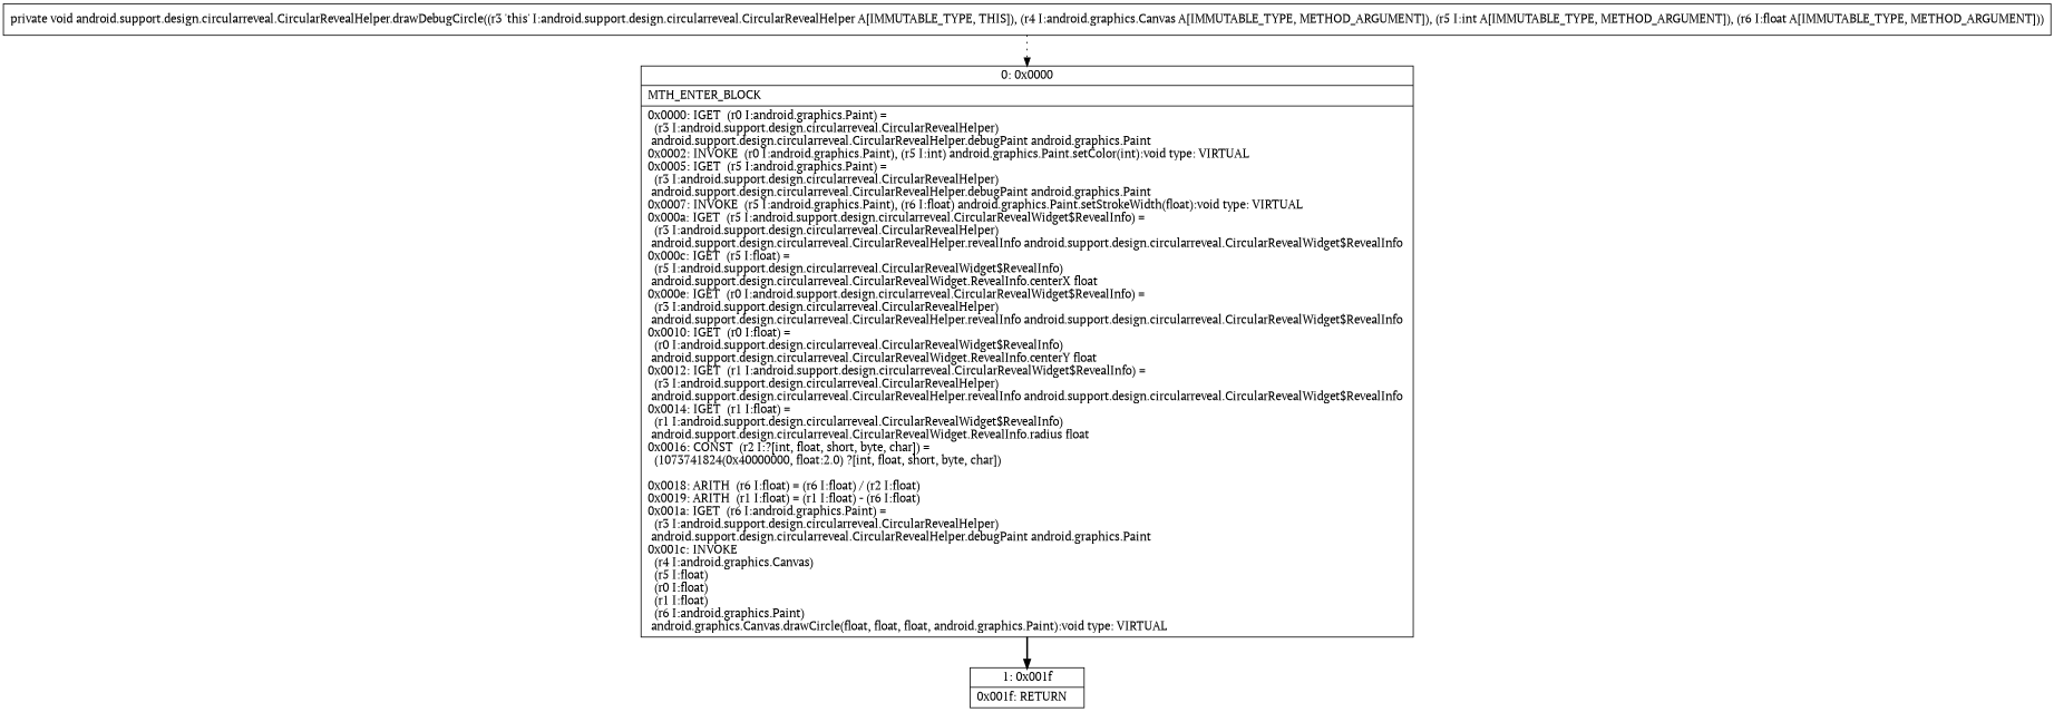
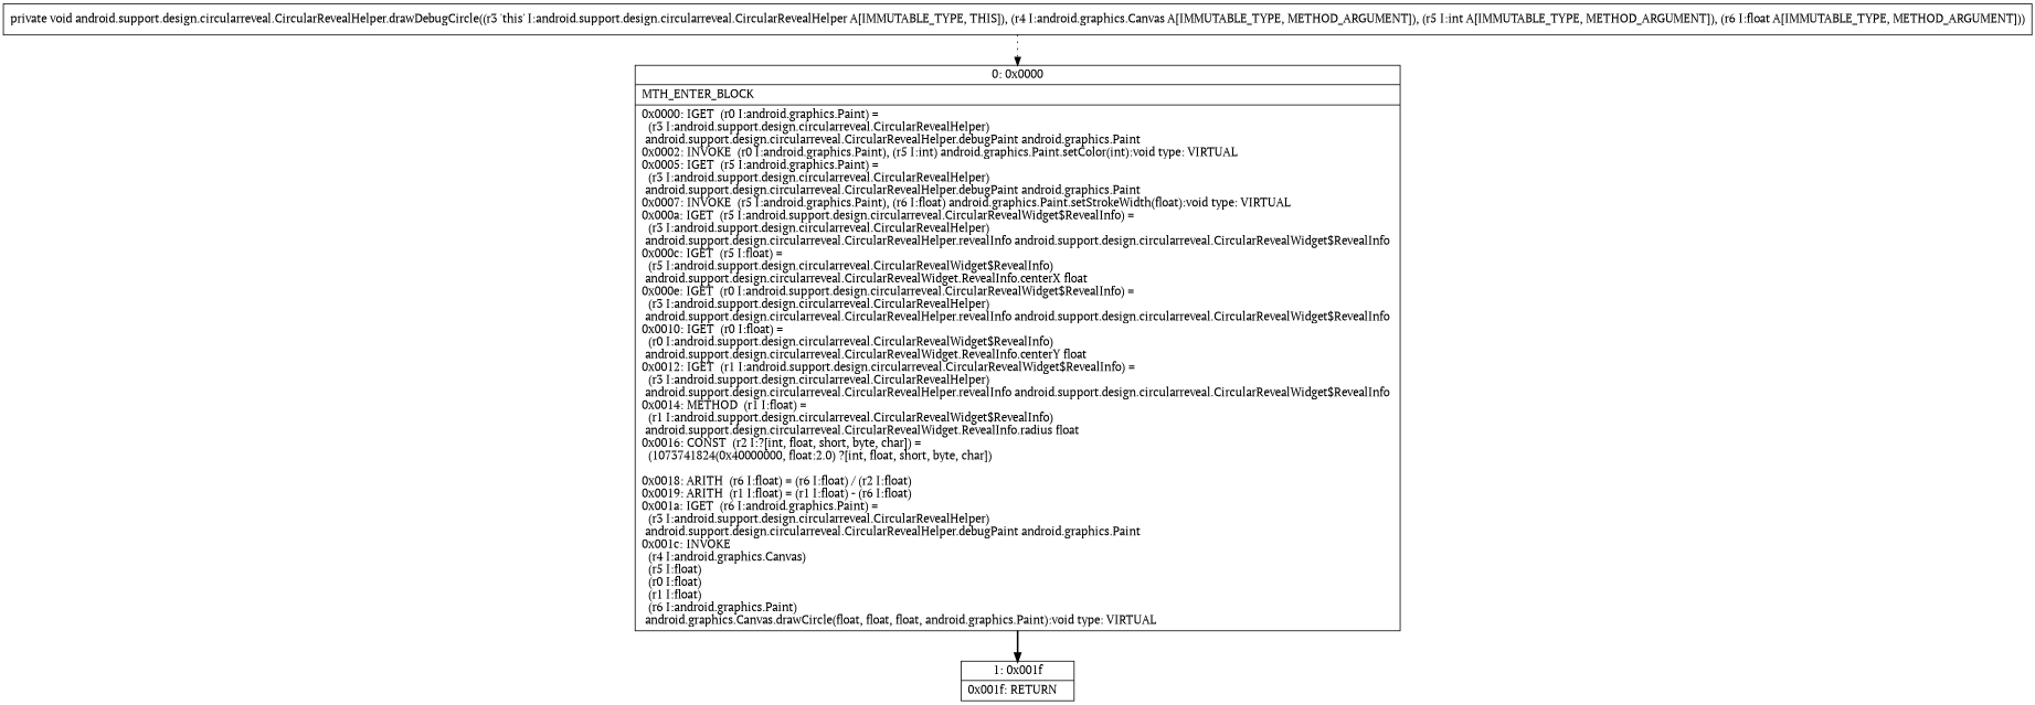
  digraph {
    fontname="PT Serif"
    node [shape=record fontname="PT Serif"]
    edge [fontname="PT Serif"]
-   n1 [label="{0\:\ 0x0000|MTH_ENTER_BLOCK\l|0x0000: IGET  (r0 I:android.graphics.Paint) = \l  (r3 I:android.support.design.circularreveal.CircularRevealHelper)\l android.support.design.circularreveal.CircularRevealHelper.debugPaint android.graphics.Paint \l0x0002: INVOKE  (r0 I:android.graphics.Paint), (r5 I:int) android.graphics.Paint.setColor(int):void type: VIRTUAL \l0x0005: IGET  (r5 I:android.graphics.Paint) = \l  (r3 I:android.support.design.circularreveal.CircularRevealHelper)\l android.support.design.circularreveal.CircularRevealHelper.debugPaint android.graphics.Paint \l0x0007: INVOKE  (r5 I:android.graphics.Paint), (r6 I:float) android.graphics.Paint.setStrokeWidth(float):void type: VIRTUAL \l0x000a: IGET  (r5 I:android.support.design.circularreveal.CircularRevealWidget$RevealInfo) = \l  (r3 I:android.support.design.circularreveal.CircularRevealHelper)\l android.support.design.circularreveal.CircularRevealHelper.revealInfo android.support.design.circularreveal.CircularRevealWidget$RevealInfo \l0x000c: IGET  (r5 I:float) = \l  (r5 I:android.support.design.circularreveal.CircularRevealWidget$RevealInfo)\l android.support.design.circularreveal.CircularRevealWidget.RevealInfo.centerX float \l0x000e: IGET  (r0 I:android.support.design.circularreveal.CircularRevealWidget$RevealInfo) = \l  (r3 I:android.support.design.circularreveal.CircularRevealHelper)\l android.support.design.circularreveal.CircularRevealHelper.revealInfo android.support.design.circularreveal.CircularRevealWidget$RevealInfo \l0x0010: IGET  (r0 I:float) = \l  (r0 I:android.support.design.circularreveal.CircularRevealWidget$RevealInfo)\l android.support.design.circularreveal.CircularRevealWidget.RevealInfo.centerY float \l0x0012: IGET  (r1 I:android.support.design.circularreveal.CircularRevealWidget$RevealInfo) = \l  (r3 I:android.support.design.circularreveal.CircularRevealHelper)\l android.support.design.circularreveal.CircularRevealHelper.revealInfo android.support.design.circularreveal.CircularRevealWidget$RevealInfo \l0x0014: IGET  (r1 I:float) = \l  (r1 I:android.support.design.circularreveal.CircularRevealWidget$RevealInfo)\l android.support.design.circularreveal.CircularRevealWidget.RevealInfo.radius float \l0x0016: CONST  (r2 I:?[int, float, short, byte, char]) = \l  (1073741824(0x40000000, float:2.0) ?[int, float, short, byte, char])\l \l0x0018: ARITH  (r6 I:float) = (r6 I:float) \/ (r2 I:float) \l0x0019: ARITH  (r1 I:float) = (r1 I:float) \- (r6 I:float) \l0x001a: IGET  (r6 I:android.graphics.Paint) = \l  (r3 I:android.support.design.circularreveal.CircularRevealHelper)\l android.support.design.circularreveal.CircularRevealHelper.debugPaint android.graphics.Paint \l0x001c: INVOKE  \l  (r4 I:android.graphics.Canvas)\l  (r5 I:float)\l  (r0 I:float)\l  (r1 I:float)\l  (r6 I:android.graphics.Paint)\l android.graphics.Canvas.drawCircle(float, float, float, android.graphics.Paint):void type: VIRTUAL \l}"]
+   n1 [label="{0\:\ 0x0000|MTH_ENTER_BLOCK\l|0x0000: IGET  (r0 I:android.graphics.Paint) = \l  (r3 I:android.support.design.circularreveal.CircularRevealHelper)\l android.support.design.circularreveal.CircularRevealHelper.debugPaint android.graphics.Paint \l0x0002: INVOKE  (r0 I:android.graphics.Paint), (r5 I:int) android.graphics.Paint.setColor(int):void type: VIRTUAL \l0x0005: IGET  (r5 I:android.graphics.Paint) = \l  (r3 I:android.support.design.circularreveal.CircularRevealHelper)\l android.support.design.circularreveal.CircularRevealHelper.debugPaint android.graphics.Paint \l0x0007: INVOKE  (r5 I:android.graphics.Paint), (r6 I:float) android.graphics.Paint.setStrokeWidth(float):void type: VIRTUAL \l0x000a: IGET  (r5 I:android.support.design.circularreveal.CircularRevealWidget$RevealInfo) = \l  (r3 I:android.support.design.circularreveal.CircularRevealHelper)\l android.support.design.circularreveal.CircularRevealHelper.revealInfo android.support.design.circularreveal.CircularRevealWidget$RevealInfo \l0x000c: IGET  (r5 I:float) = \l  (r5 I:android.support.design.circularreveal.CircularRevealWidget$RevealInfo)\l android.support.design.circularreveal.CircularRevealWidget.RevealInfo.centerX float \l0x000e: IGET  (r0 I:android.support.design.circularreveal.CircularRevealWidget$RevealInfo) = \l  (r3 I:android.support.design.circularreveal.CircularRevealHelper)\l android.support.design.circularreveal.CircularRevealHelper.revealInfo android.support.design.circularreveal.CircularRevealWidget$RevealInfo \l0x0010: IGET  (r0 I:float) = \l  (r0 I:android.support.design.circularreveal.CircularRevealWidget$RevealInfo)\l android.support.design.circularreveal.CircularRevealWidget.RevealInfo.centerY float \l0x0012: IGET  (r1 I:android.support.design.circularreveal.CircularRevealWidget$RevealInfo) = \l  (r3 I:android.support.design.circularreveal.CircularRevealHelper)\l android.support.design.circularreveal.CircularRevealHelper.revealInfo android.support.design.circularreveal.CircularRevealWidget$RevealInfo \l0x0014: METHOD  (r1 I:float) = \l  (r1 I:android.support.design.circularreveal.CircularRevealWidget$RevealInfo)\l android.support.design.circularreveal.CircularRevealWidget.RevealInfo.radius float \l0x0016: CONST  (r2 I:?[int, float, short, byte, char]) = \l  (1073741824(0x40000000, float:2.0) ?[int, float, short, byte, char])\l \l0x0018: ARITH  (r6 I:float) = (r6 I:float) \/ (r2 I:float) \l0x0019: ARITH  (r1 I:float) = (r1 I:float) \- (r6 I:float) \l0x001a: IGET  (r6 I:android.graphics.Paint) = \l  (r3 I:android.support.design.circularreveal.CircularRevealHelper)\l android.support.design.circularreveal.CircularRevealHelper.debugPaint android.graphics.Paint \l0x001c: INVOKE  \l  (r4 I:android.graphics.Canvas)\l  (r5 I:float)\l  (r0 I:float)\l  (r1 I:float)\l  (r6 I:android.graphics.Paint)\l android.graphics.Canvas.drawCircle(float, float, float, android.graphics.Paint):void type: VIRTUAL \l}"]
    n2 [label="{1\:\ 0x001f|0x001f: RETURN   \l}"]
    n3 [label="{private void android.support.design.circularreveal.CircularRevealHelper.drawDebugCircle((r3 'this' I:android.support.design.circularreveal.CircularRevealHelper A[IMMUTABLE_TYPE, THIS]), (r4 I:android.graphics.Canvas A[IMMUTABLE_TYPE, METHOD_ARGUMENT]), (r5 I:int A[IMMUTABLE_TYPE, METHOD_ARGUMENT]), (r6 I:float A[IMMUTABLE_TYPE, METHOD_ARGUMENT])) }"]
    n1 -> n2 [style=bold]
    n3 -> n1 [style=dotted]
  }
